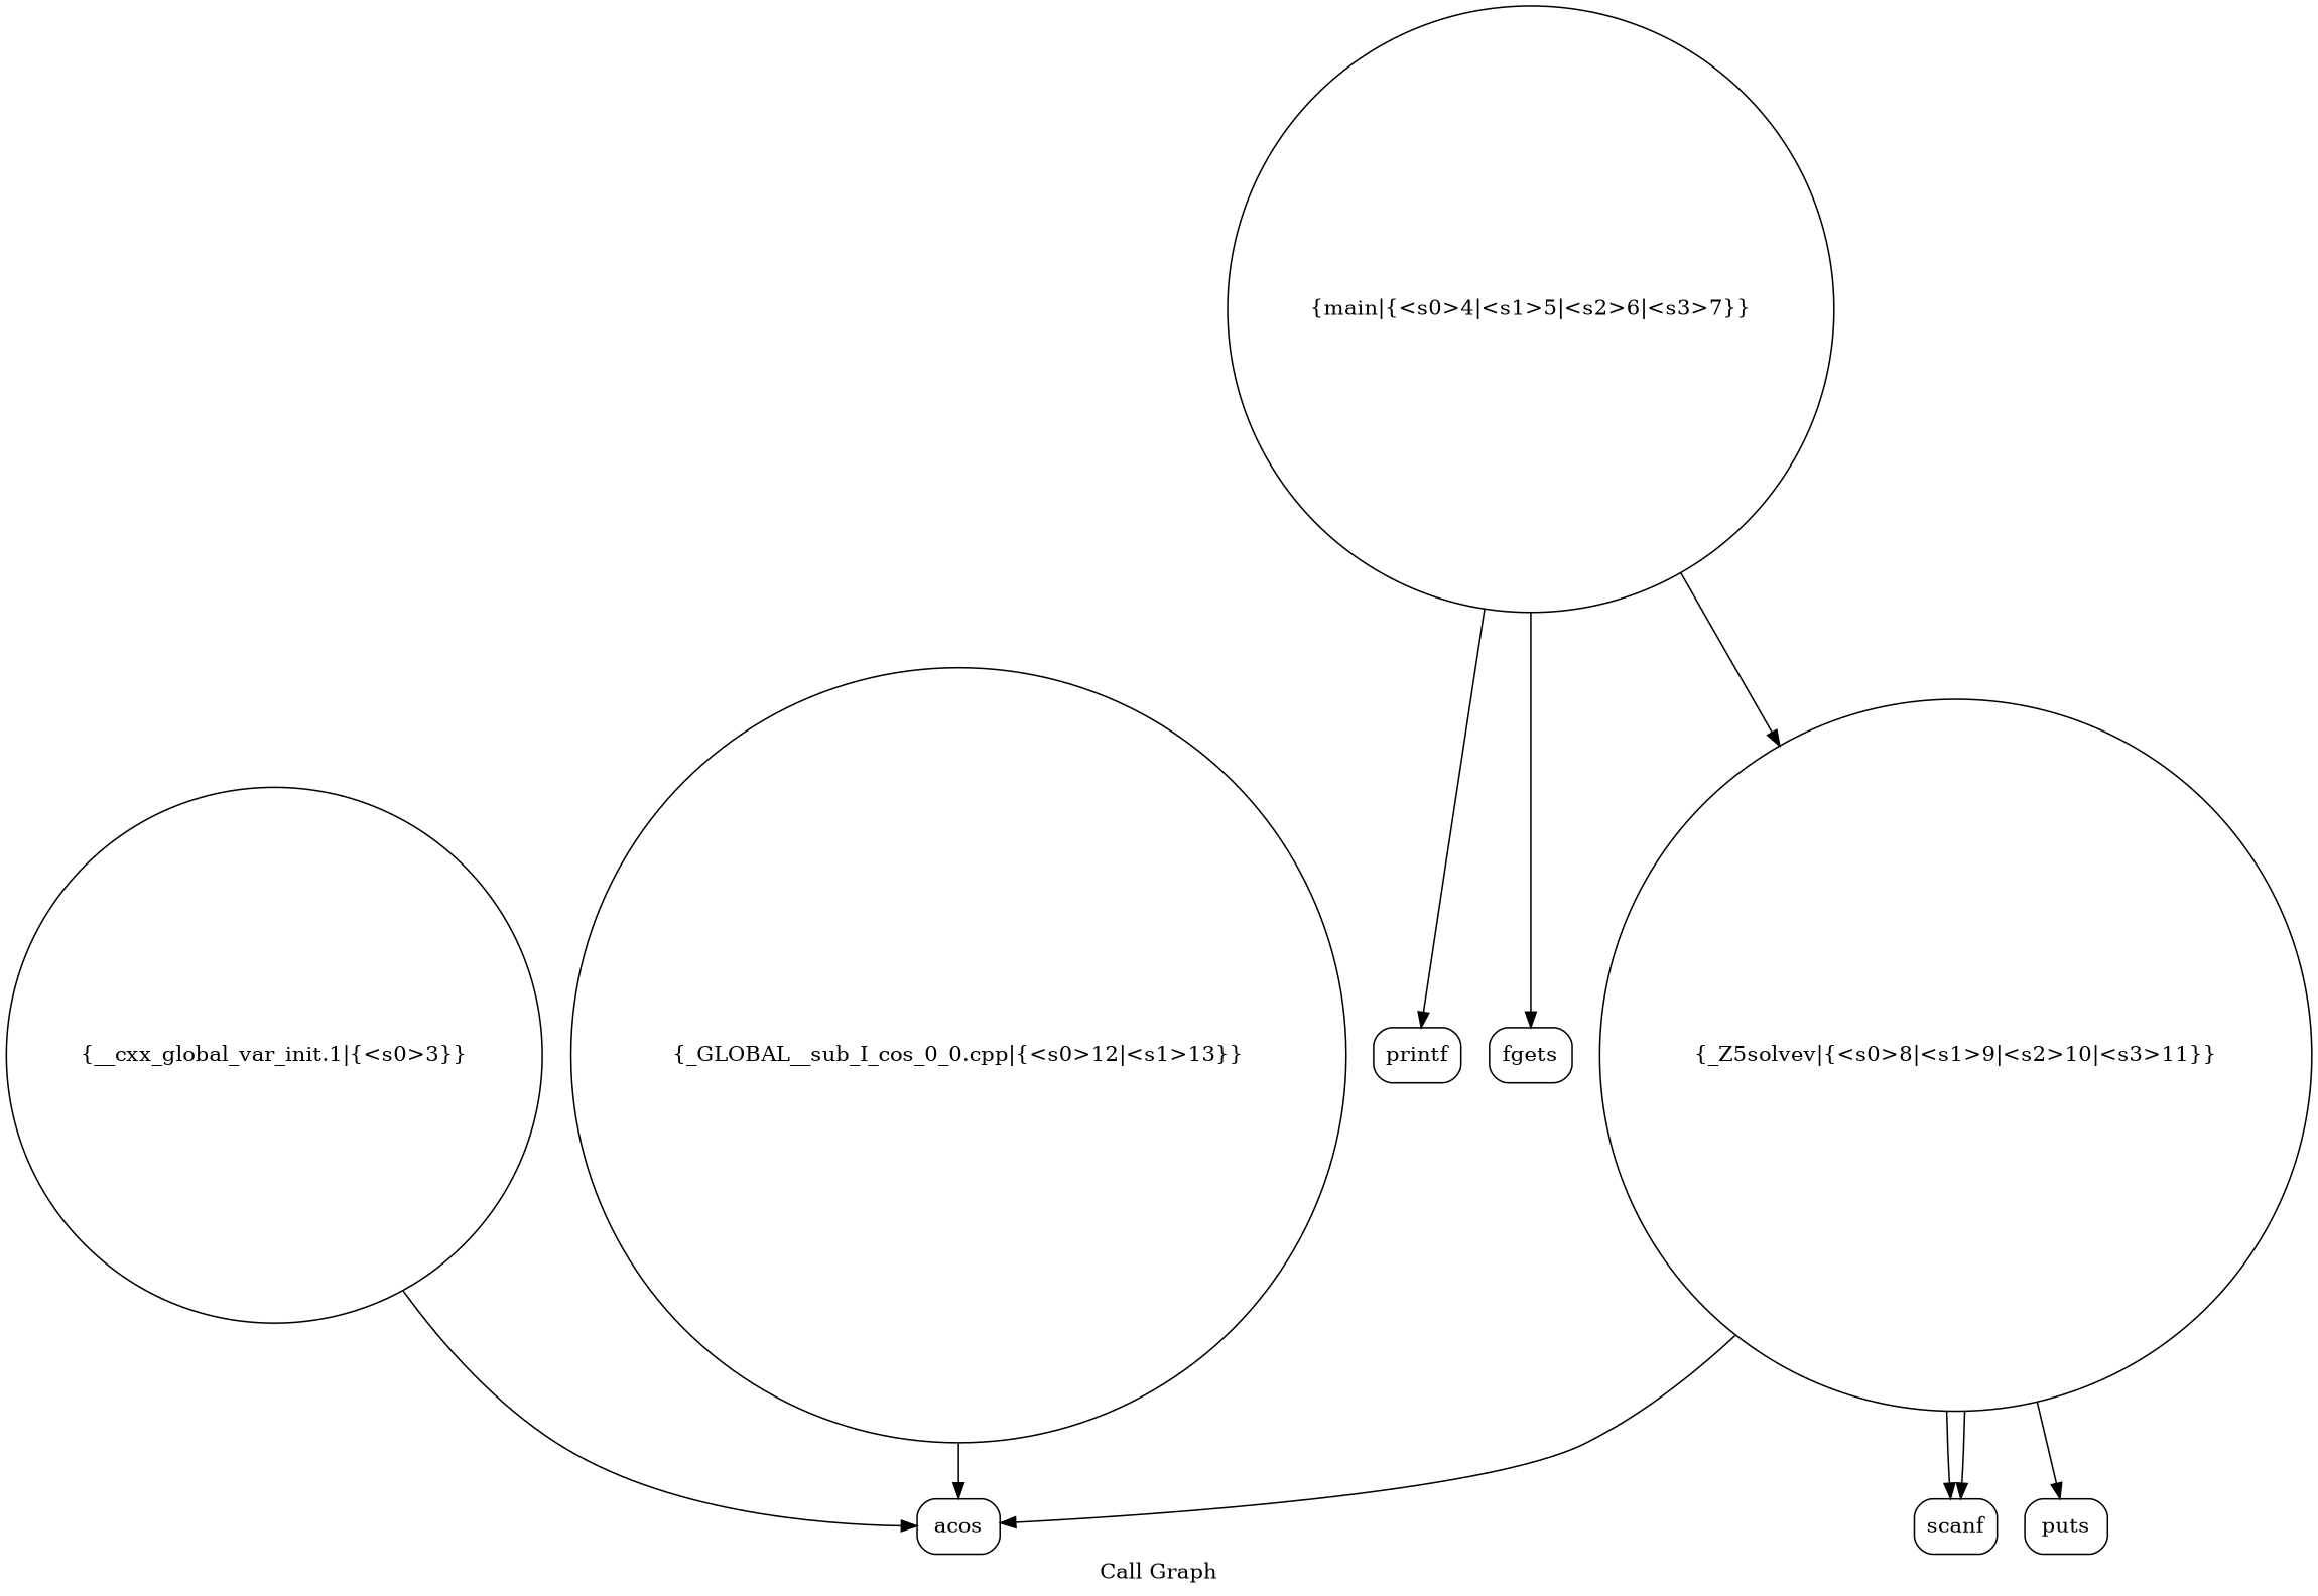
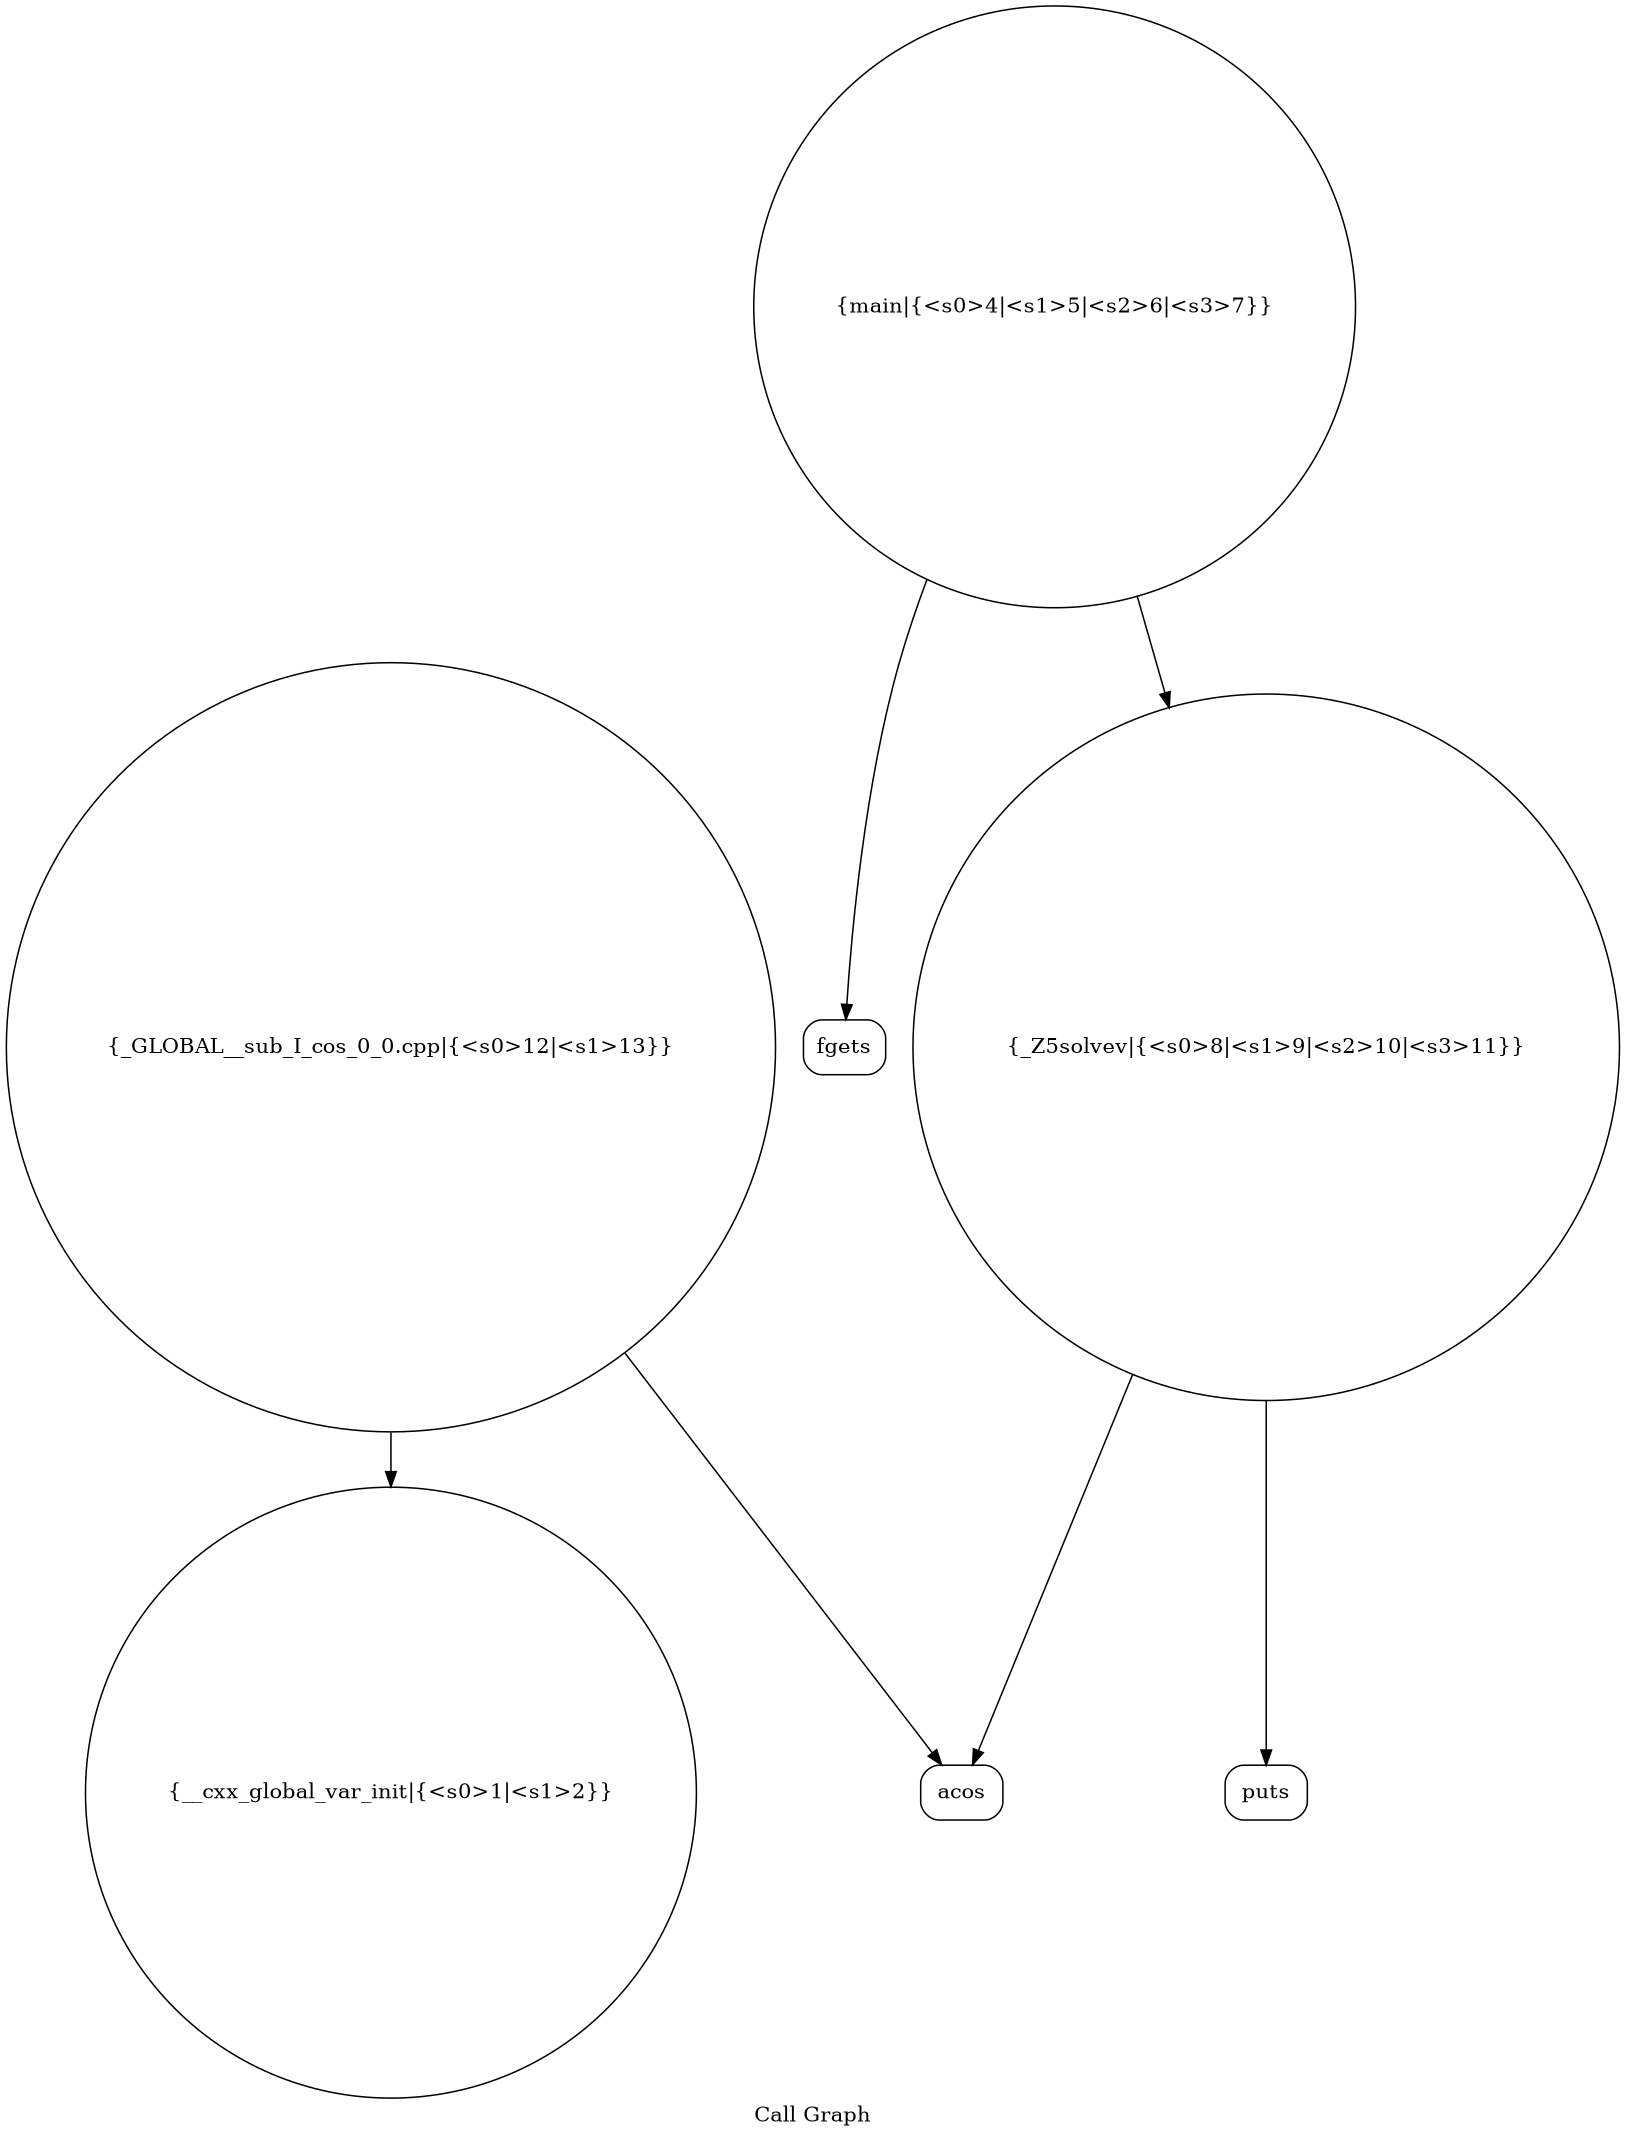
  digraph {
    label="Call Graph"
    node [shape=circle]
    edge [color=black tailport=s0]
-   n2 [label="{scanf}" shape=Mrecord]
-   n3 [label="{printf}" shape=Mrecord]
-   n4 [label="{__cxx_global_var_init.1|{<s0>3}}"]
+   n1 [label="{__cxx_global_var_init|{<s0>1|<s1>2}}"]
    n5 [label="{acos}" shape=Mrecord]
    n6 [label="{puts}" shape=Mrecord]
    n7 [label="{main|{<s0>4|<s1>5|<s2>6|<s3>7}}"]
    n8 [label="{fgets}" shape=Mrecord]
    n9 [label="{_Z5solvev|{<s0>8|<s1>9|<s2>10|<s3>11}}"]
    n10 [label="{_GLOBAL__sub_I_cos_0_0.cpp|{<s0>12|<s1>13}}"]
-   n4 -> n5
-   n7 -> n3 [tailport=s2]
    n7 -> n8 [tailport=s1]
    n7 -> n9 [tailport=s3]
-   n9 -> n2
-   n9 -> n2 [tailport=s1]
    n9 -> n5 [tailport=s2]
    n9 -> n6 [tailport=s3]
+   n10 -> n1
    n10 -> n5 [tailport=s1]
  }
